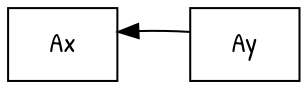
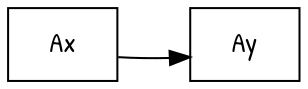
  digraph {
    splines=FALSE
    rankdir=LR
    fontname="Patrick Hand"
    node [shape=rectangle fontname="Patrick Hand"]
    n1 [label=Ax]
    n2 [label=Ay]
-   n2 -> n1 [fontname="Patrick Hand"]
+   n1 -> n2 [fontname="Patrick Hand"]
  }
